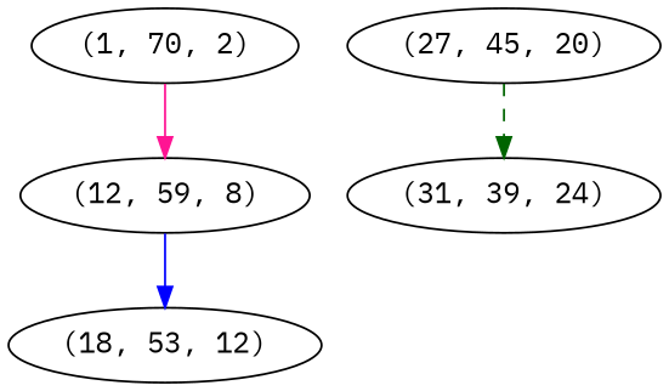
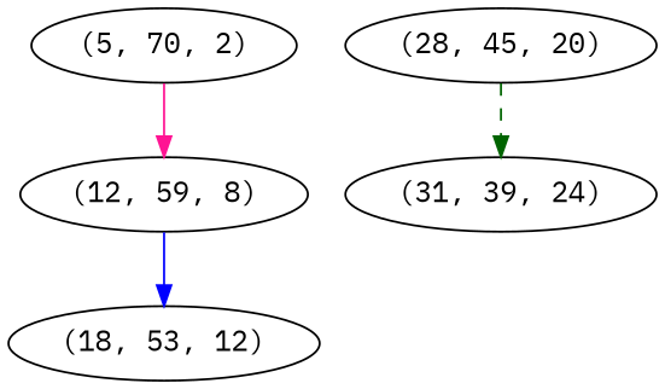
  digraph {
    fontname="IBM Plex Mono"
    node [fontname="IBM Plex Mono"]
    edge [fontname="IBM Plex Mono" style=solid]
-   "(5, 70, 2)" [label="(1, 70, 2)"]
+   "(5, 70, 2)"
    "(12, 59, 8)"
    "(18, 53, 12)"
-   "(27, 45, 20)"
+   "(27, 45, 20)" [label="(28, 45, 20)"]
    "(31, 39, 24)"
    "(5, 70, 2)" -> "(12, 59, 8)" [color=deeppink]
    "(12, 59, 8)" -> "(18, 53, 12)" [color=blue]
    "(27, 45, 20)" -> "(31, 39, 24)" [color=darkgreen style=dashed]
  }
